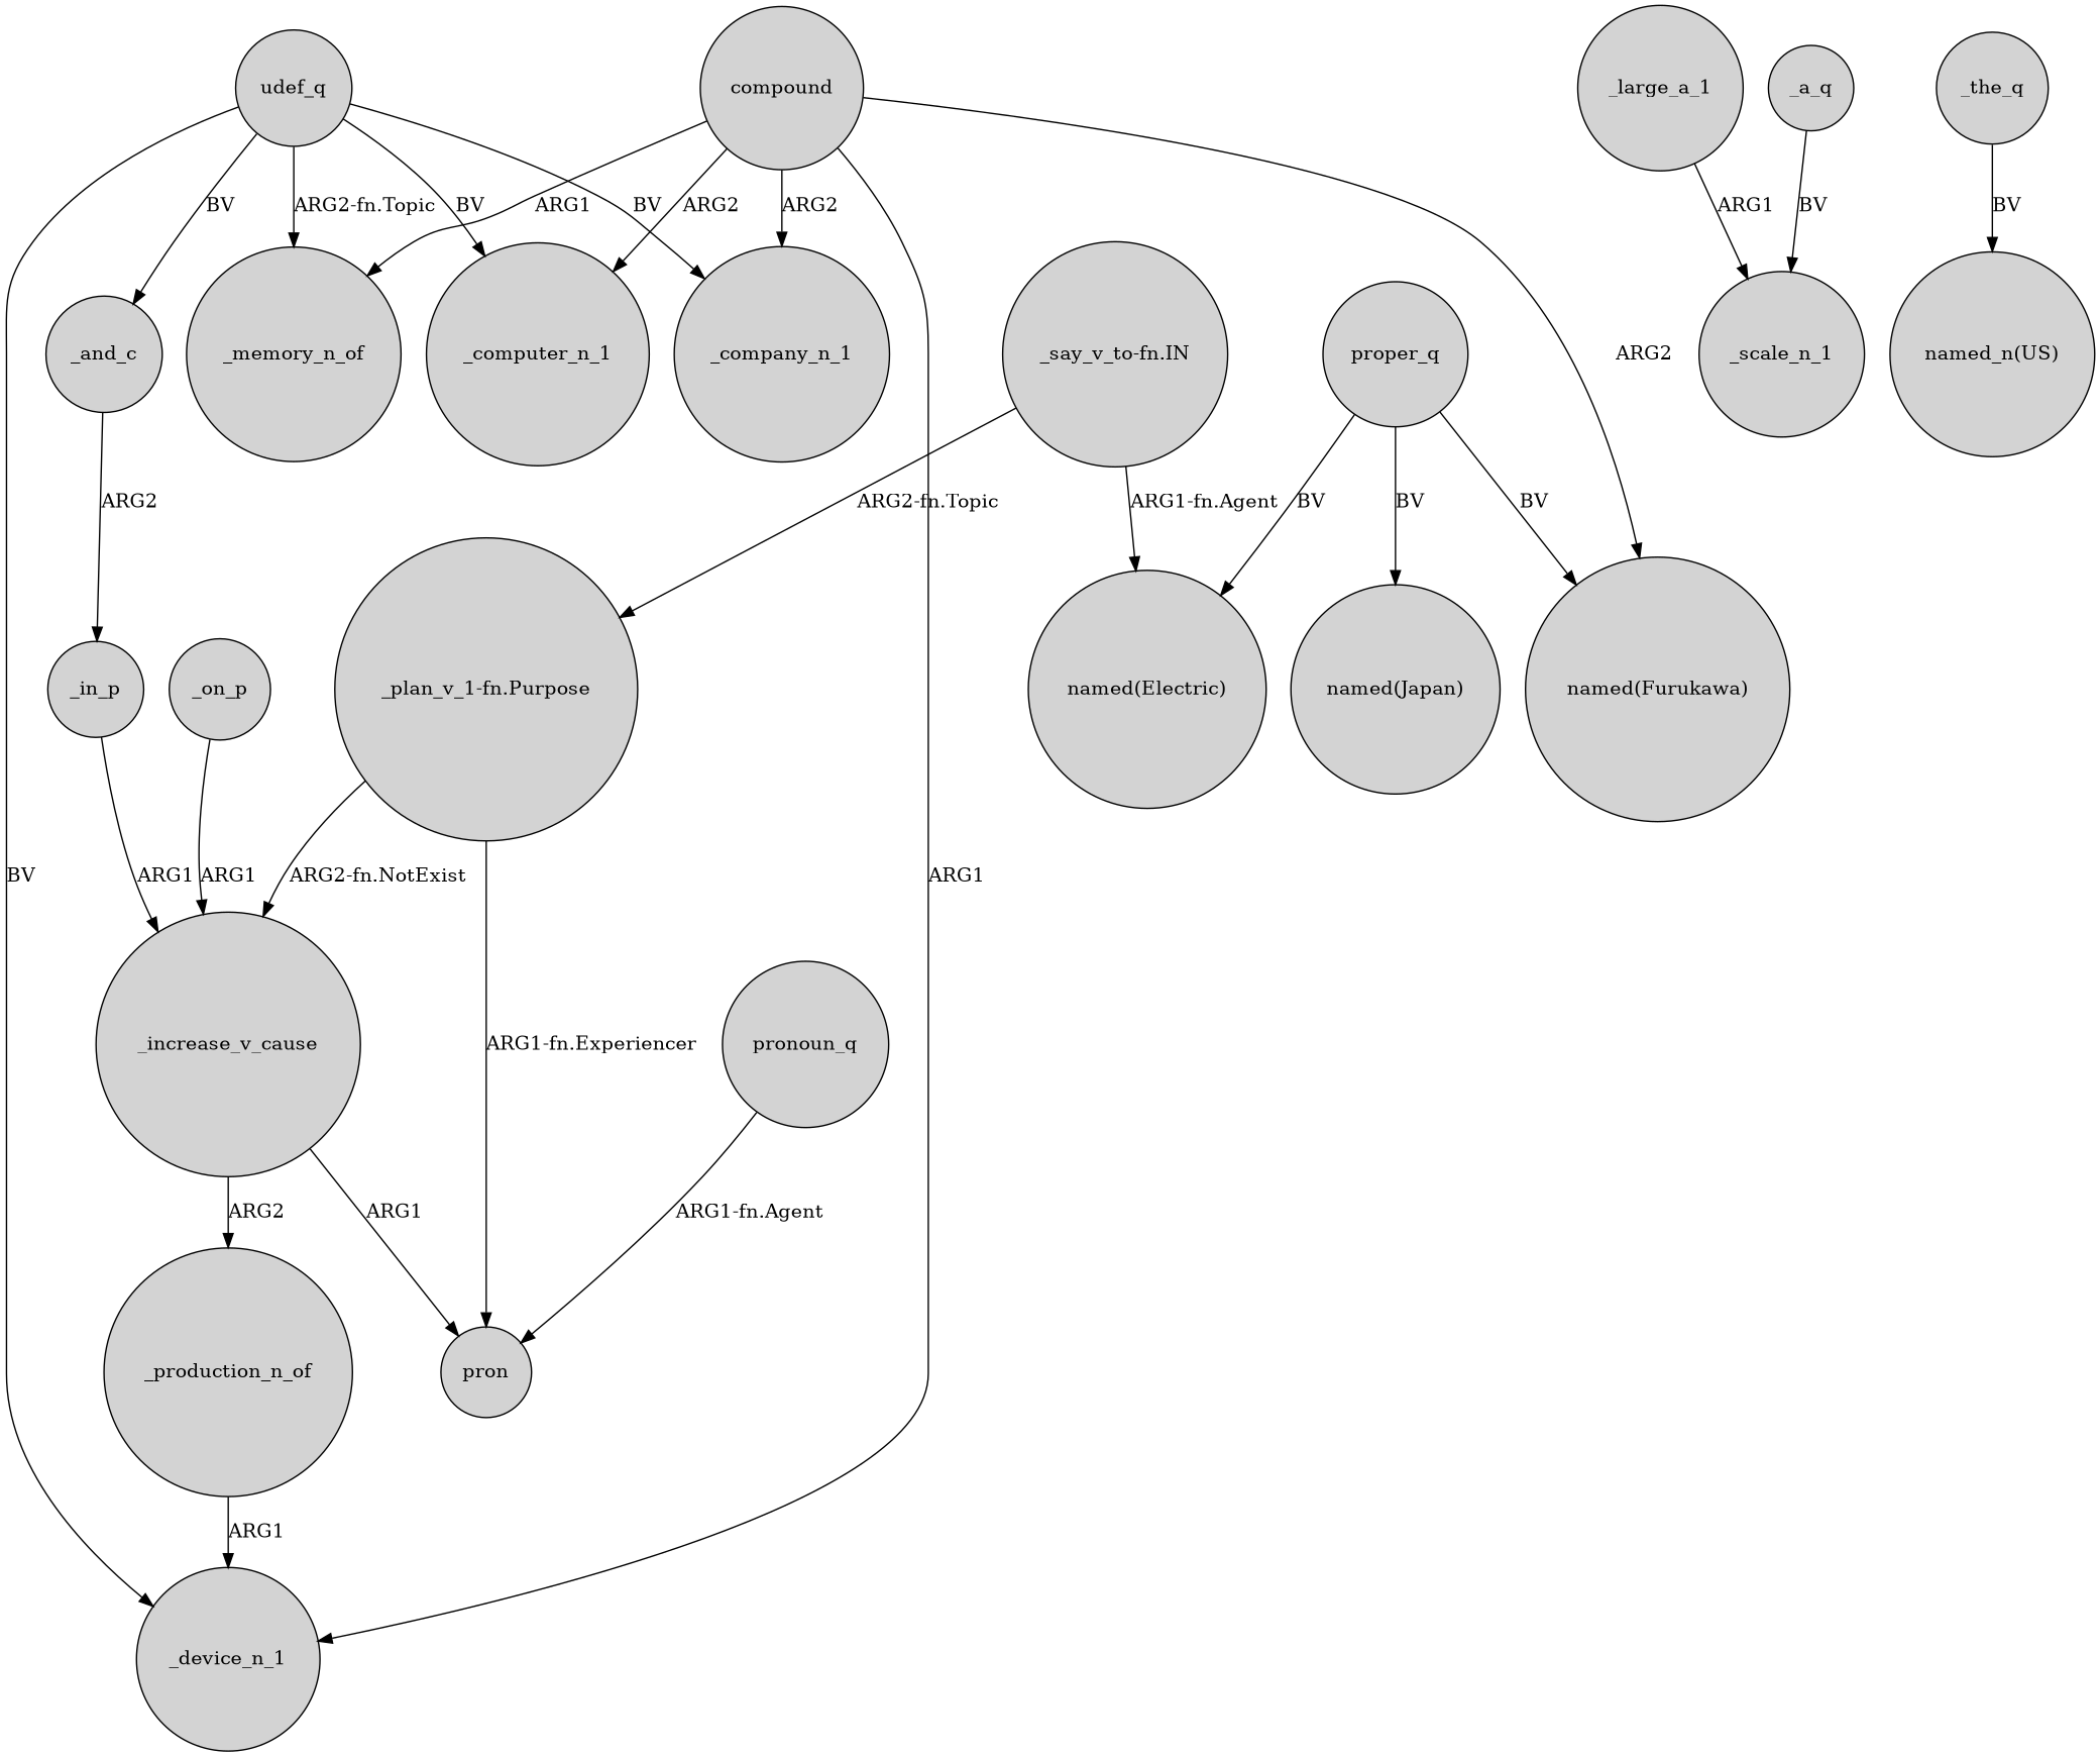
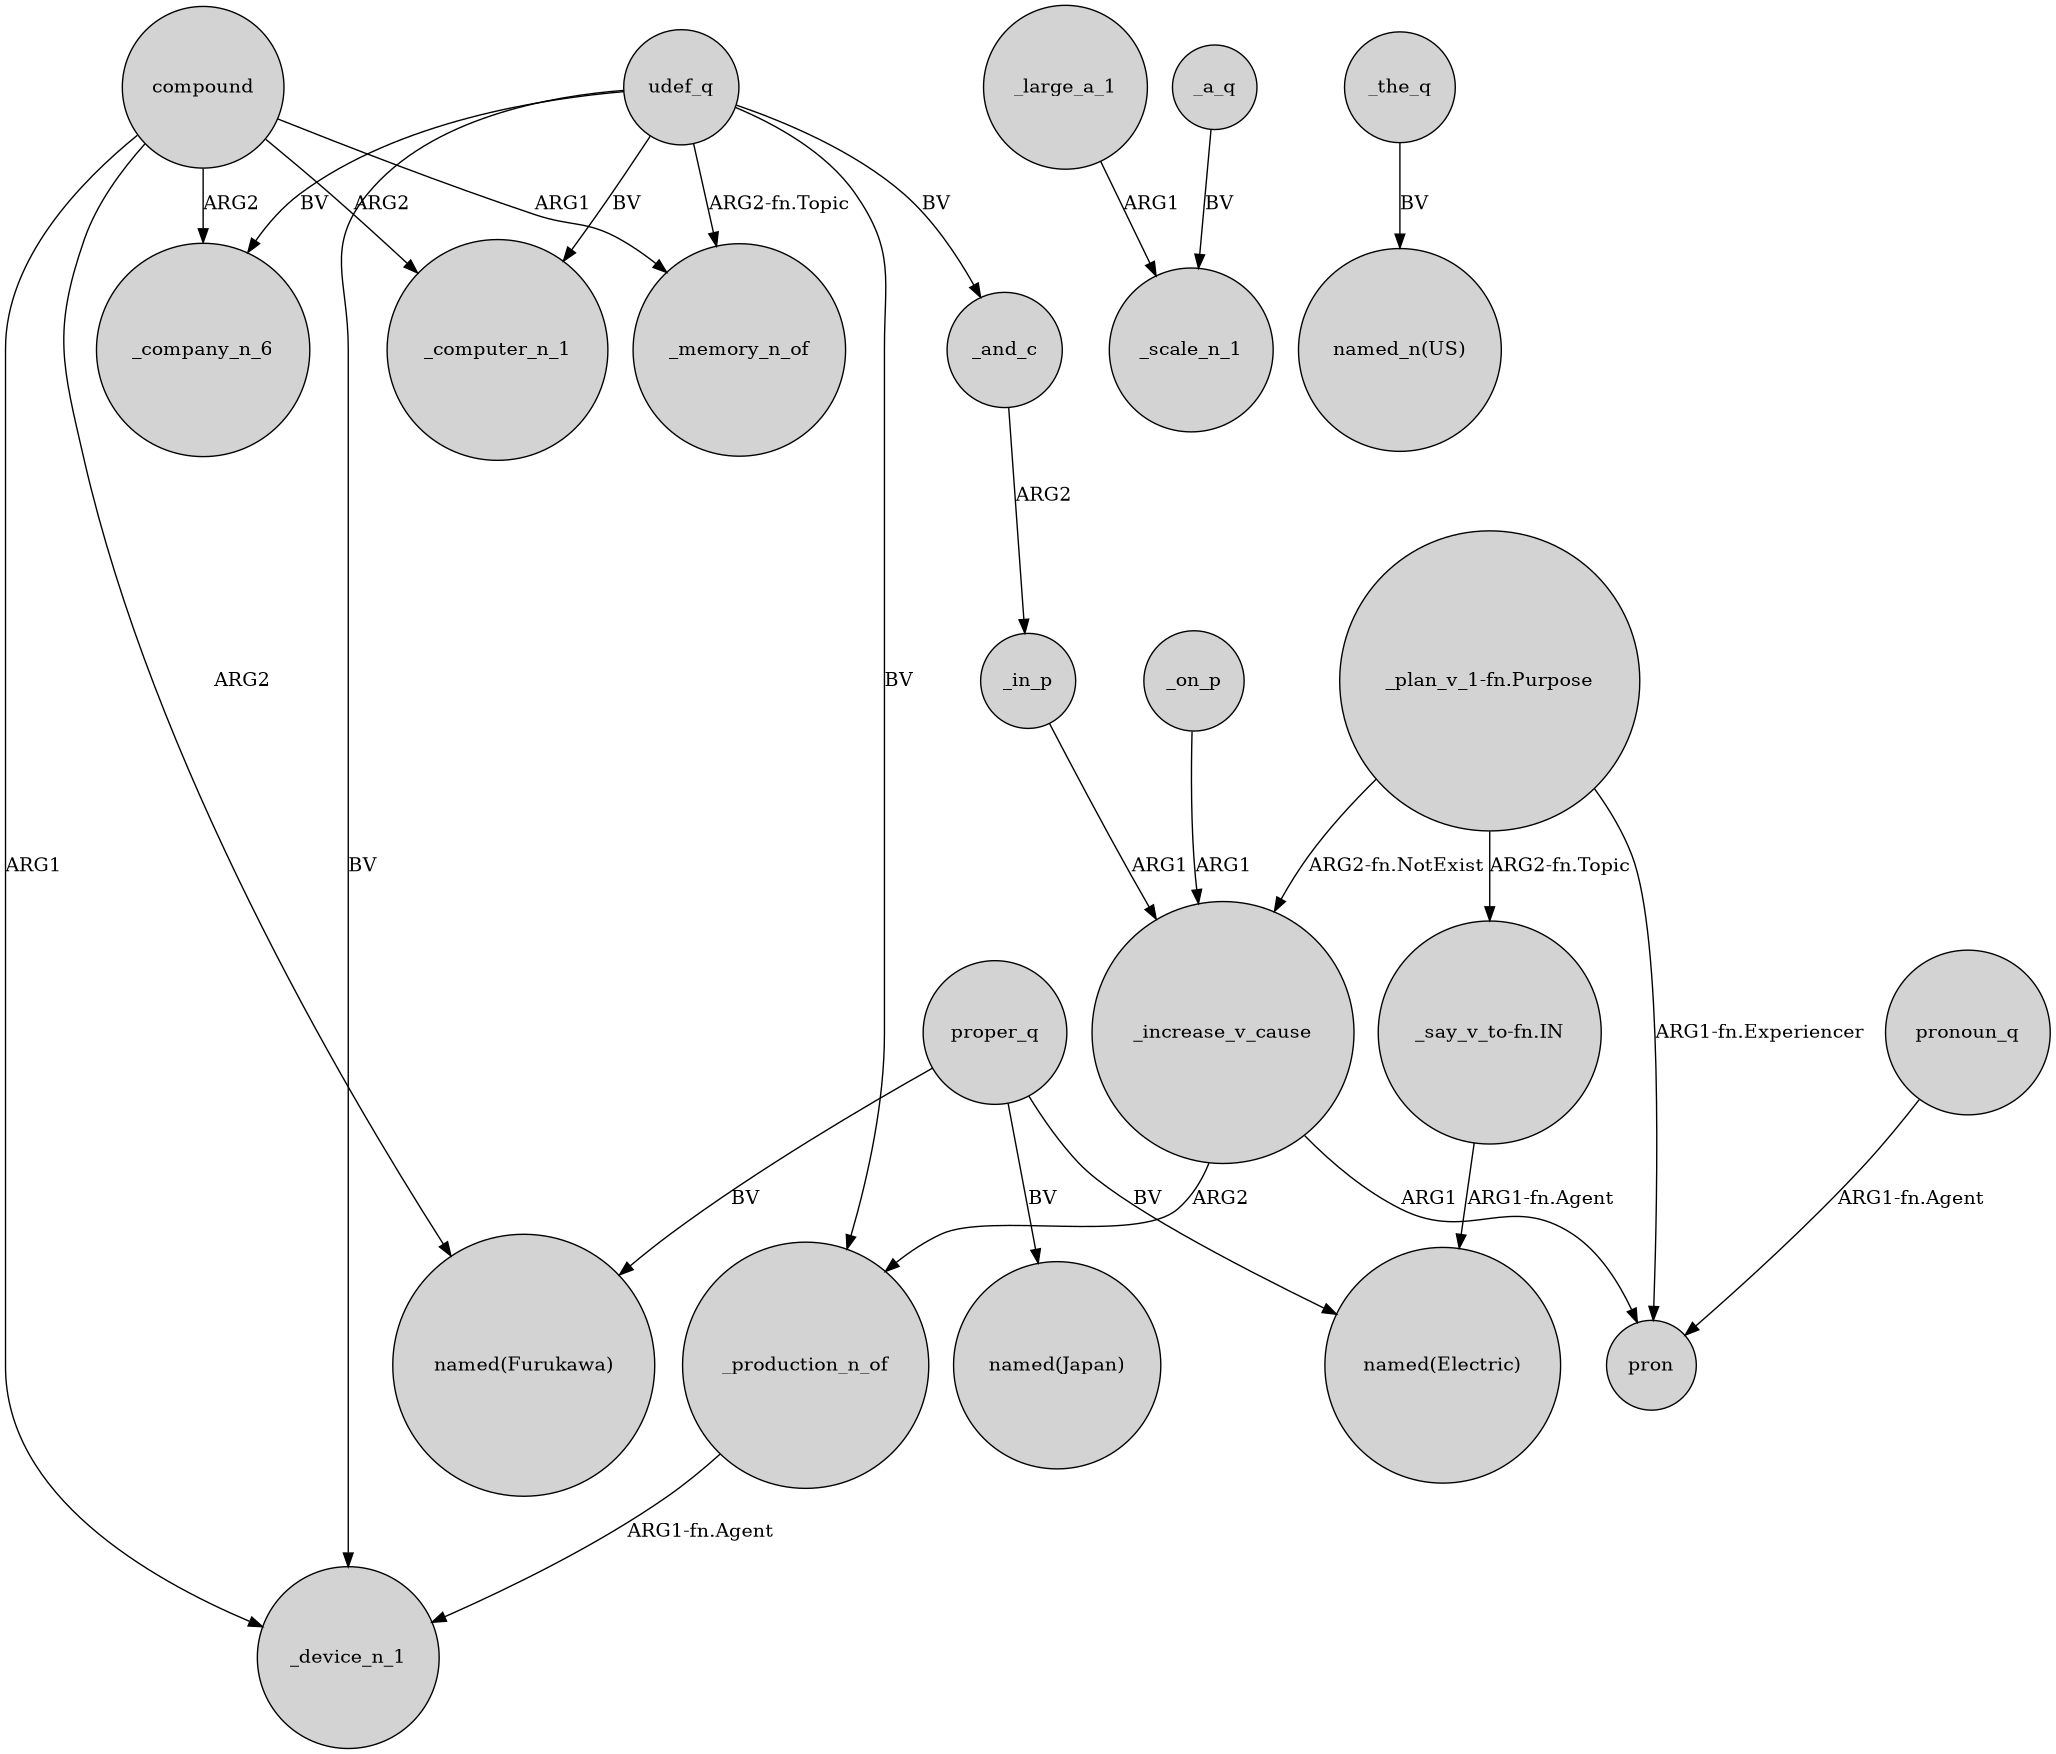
  digraph {
    node [shape=circle style=filled]
    udef_q
    _production_n_of
    _memory_n_of
-   _company_n_1
+   _company_n_1 [label=_company_n_6]
    _computer_n_1
    _device_n_1
    _and_c
    _in_p
    proper_q
    "named(Furukawa)"
    "named(Electric)"
    "named(Japan)"
    "_plan_v_1-fn.Purpose"
    _increase_v_cause
    pron
    compound
    _large_a_1
    _scale_n_1
    "_say_v_to-fn.IN"
    _the_q
    "named_n(US)"
    pronoun_q
    _on_p
    _a_q
+   udef_q -> _production_n_of [label=BV]
    udef_q -> _memory_n_of [label="ARG2-fn.Topic"]
    udef_q -> _company_n_1 [label=BV]
    udef_q -> _computer_n_1 [label=BV]
    udef_q -> _device_n_1 [label=BV]
    udef_q -> _and_c [label=BV]
-   _production_n_of -> _device_n_1 [label=ARG1]
+   _production_n_of -> _device_n_1 [label="ARG1-fn.Agent"]
    _and_c -> _in_p [label=ARG2]
    _in_p -> _increase_v_cause [label=ARG1]
    proper_q -> "named(Furukawa)" [label=BV]
    proper_q -> "named(Electric)" [label=BV]
    proper_q -> "named(Japan)" [label=BV]
    "_plan_v_1-fn.Purpose" -> _increase_v_cause [label="ARG2-fn.NotExist"]
    "_plan_v_1-fn.Purpose" -> pron [label="ARG1-fn.Experiencer"]
    _increase_v_cause -> _production_n_of [label=ARG2]
    _increase_v_cause -> pron [label=ARG1]
    compound -> _memory_n_of [label=ARG1]
    compound -> _company_n_1 [label=ARG2]
    compound -> _computer_n_1 [label=ARG2]
    compound -> _device_n_1 [label=ARG1]
    compound -> "named(Furukawa)" [label=ARG2]
    _large_a_1 -> _scale_n_1 [label=ARG1]
    "_say_v_to-fn.IN" -> "named(Electric)" [label="ARG1-fn.Agent"]
-   "_say_v_to-fn.IN" -> "_plan_v_1-fn.Purpose" [label="ARG2-fn.Topic"]
+   "_plan_v_1-fn.Purpose" -> "_say_v_to-fn.IN" [label="ARG2-fn.Topic"]
    _the_q -> "named_n(US)" [label=BV]
    pronoun_q -> pron [label="ARG1-fn.Agent"]
    _on_p -> _increase_v_cause [label=ARG1]
    _a_q -> _scale_n_1 [label=BV]
  }
